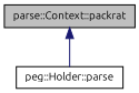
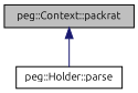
  digraph {
    rankdir=TB
    fontname=Ubuntu
    node [color=black fontname=Ubuntu fontsize=10 shape=record style=filled]
-   n1 [fillcolor=grey75 fontcolor=black height=0.2 label="parse::Context::packrat" width=0.4]
+   n1 [fillcolor=grey75 fontcolor=black height=0.2 label="peg::Context::packrat" width=0.4]
    n2 [fillcolor=white height=0.2 label="peg::Holder::parse" width=0.4]
    n1 -> n2 [color=midnightblue dir=back fontname=Ubuntu fontsize=10 labelfontname=Helvetica labelfontsize=10 style=solid]
  }
